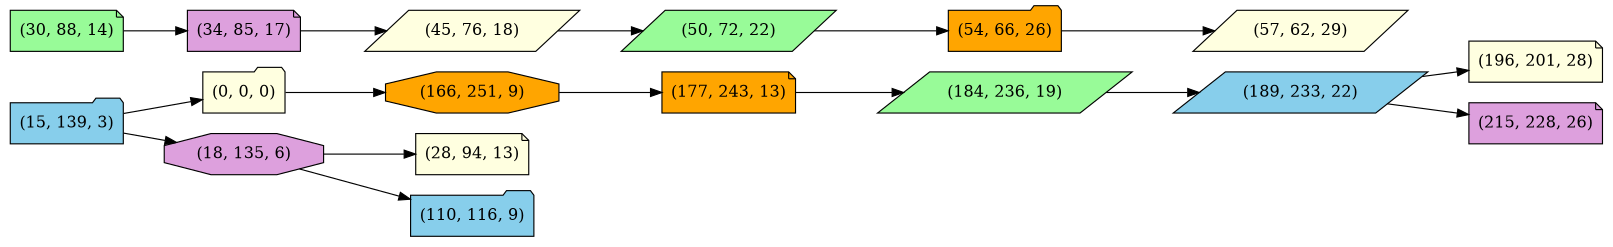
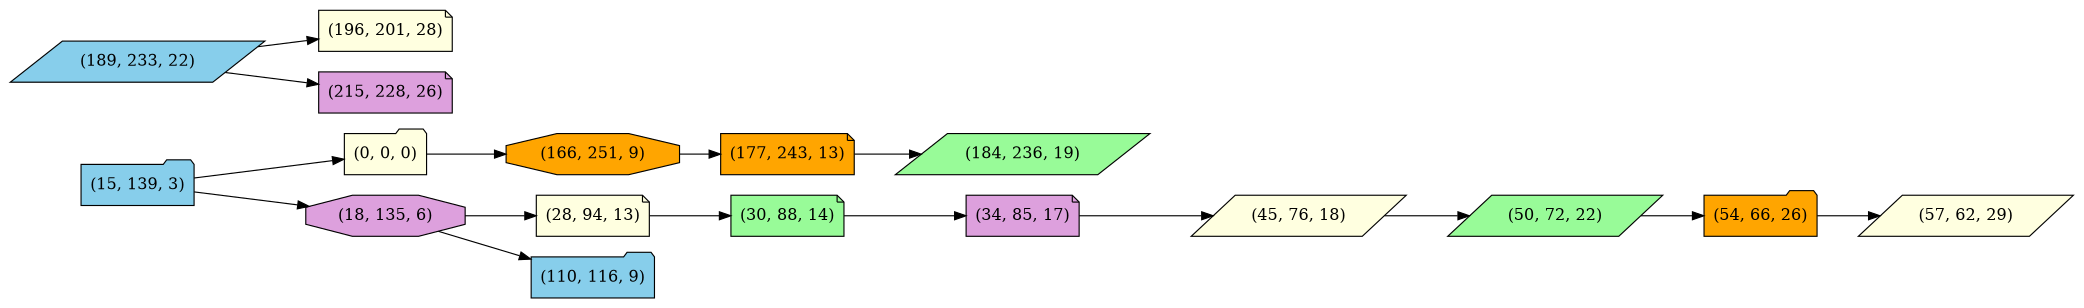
  digraph {
    rankdir=LR
    node [fillcolor=lightyellow shape=note style=filled]
    "(0, 0, 0)" [shape=folder]
    "(166, 251, 9)" [fillcolor=orange shape=octagon]
    "(15, 139, 3)" [fillcolor=skyblue shape=folder]
    "(18, 135, 6)" [fillcolor=plum shape=octagon]
    "(177, 243, 13)" [fillcolor=orange]
    "(28, 94, 13)"
    "(110, 116, 9)" [fillcolor=skyblue shape=folder]
    "(30, 88, 14)" [fillcolor=palegreen]
    "(34, 85, 17)" [fillcolor=plum]
    "(45, 76, 18)" [shape=parallelogram]
    "(50, 72, 22)" [fillcolor=palegreen shape=parallelogram]
    "(54, 66, 26)" [fillcolor=orange shape=folder]
    "(57, 62, 29)" [shape=parallelogram]
    "(184, 236, 19)" [fillcolor=palegreen shape=parallelogram]
    "(189, 233, 22)" [fillcolor=skyblue shape=parallelogram]
    "(196, 201, 28)"
    "(215, 228, 26)" [fillcolor=plum]
    "(0, 0, 0)" -> "(166, 251, 9)"
    "(166, 251, 9)" -> "(177, 243, 13)"
    "(15, 139, 3)" -> "(0, 0, 0)"
    "(15, 139, 3)" -> "(18, 135, 6)"
    "(18, 135, 6)" -> "(28, 94, 13)"
    "(18, 135, 6)" -> "(110, 116, 9)"
    "(177, 243, 13)" -> "(184, 236, 19)"
+   "(28, 94, 13)" -> "(30, 88, 14)"
    "(30, 88, 14)" -> "(34, 85, 17)"
    "(34, 85, 17)" -> "(45, 76, 18)"
    "(45, 76, 18)" -> "(50, 72, 22)"
    "(50, 72, 22)" -> "(54, 66, 26)"
    "(54, 66, 26)" -> "(57, 62, 29)"
-   "(184, 236, 19)" -> "(189, 233, 22)"
    "(189, 233, 22)" -> "(196, 201, 28)"
    "(189, 233, 22)" -> "(215, 228, 26)"
  }
